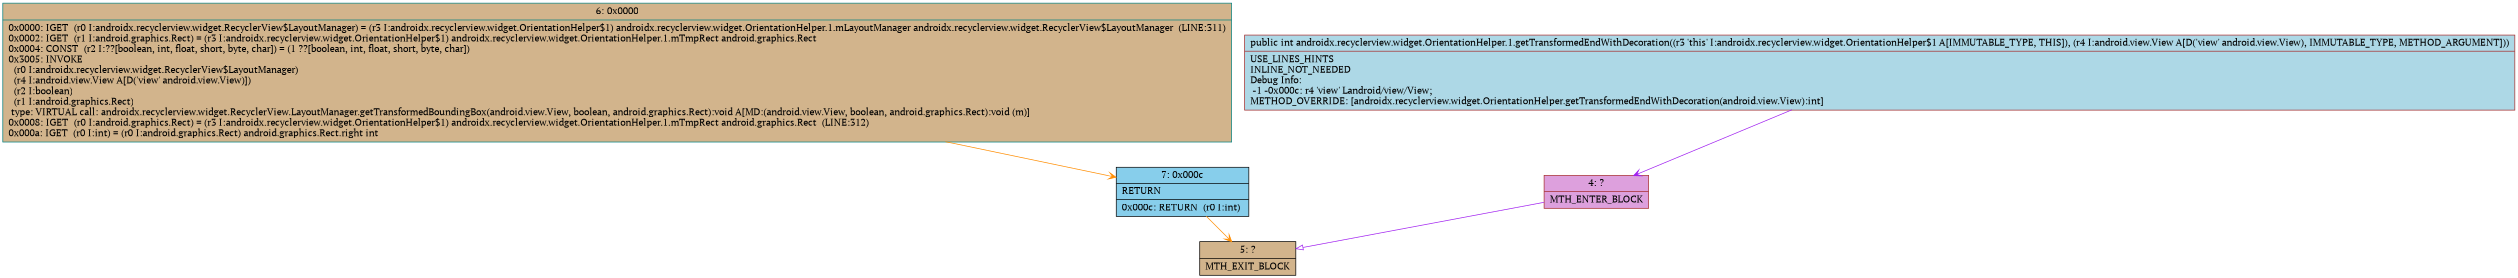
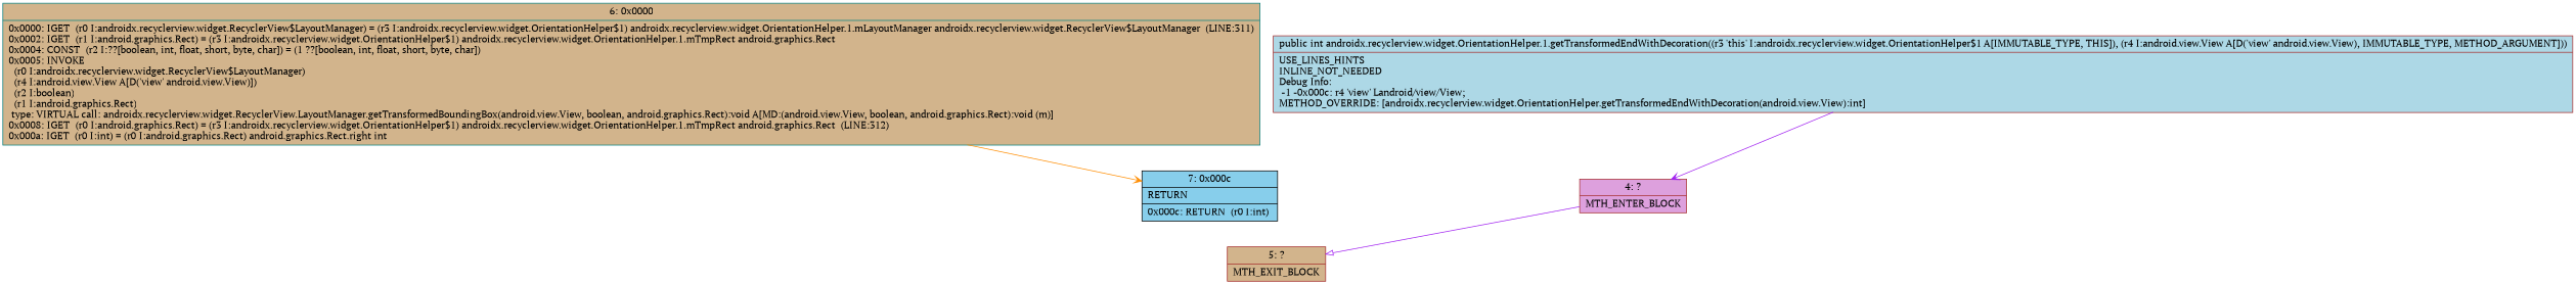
  digraph {
    fontname="PT Serif"
    node [color=brown fillcolor=tan fontname="PT Serif" shape=record style=filled]
    edge [arrowhead=vee color=purple fontname="PT Serif"]
    n1 [fillcolor=plum label="{4\:\ ?|MTH_ENTER_BLOCK\l}"]
-   n2 [color=black label="{5\:\ ?|MTH_EXIT_BLOCK\l}"]
-   n3 [color=teal label="{6\:\ 0x0000|0x0000: IGET  (r0 I:androidx.recyclerview.widget.RecyclerView$LayoutManager) = (r3 I:androidx.recyclerview.widget.OrientationHelper$1) androidx.recyclerview.widget.OrientationHelper.1.mLayoutManager androidx.recyclerview.widget.RecyclerView$LayoutManager  (LINE:311)\l0x0002: IGET  (r1 I:android.graphics.Rect) = (r3 I:androidx.recyclerview.widget.OrientationHelper$1) androidx.recyclerview.widget.OrientationHelper.1.mTmpRect android.graphics.Rect \l0x0004: CONST  (r2 I:??[boolean, int, float, short, byte, char]) = (1 ??[boolean, int, float, short, byte, char]) \l0x3005: INVOKE  \l  (r0 I:androidx.recyclerview.widget.RecyclerView$LayoutManager)\l  (r4 I:android.view.View A[D('view' android.view.View)])\l  (r2 I:boolean)\l  (r1 I:android.graphics.Rect)\l type: VIRTUAL call: androidx.recyclerview.widget.RecyclerView.LayoutManager.getTransformedBoundingBox(android.view.View, boolean, android.graphics.Rect):void A[MD:(android.view.View, boolean, android.graphics.Rect):void (m)]\l0x0008: IGET  (r0 I:android.graphics.Rect) = (r3 I:androidx.recyclerview.widget.OrientationHelper$1) androidx.recyclerview.widget.OrientationHelper.1.mTmpRect android.graphics.Rect  (LINE:312)\l0x000a: IGET  (r0 I:int) = (r0 I:android.graphics.Rect) android.graphics.Rect.right int \l}"]
+   n2 [label="{5\:\ ?|MTH_EXIT_BLOCK\l}"]
+   n3 [color=teal label="{6\:\ 0x0000|0x0000: IGET  (r0 I:androidx.recyclerview.widget.RecyclerView$LayoutManager) = (r3 I:androidx.recyclerview.widget.OrientationHelper$1) androidx.recyclerview.widget.OrientationHelper.1.mLayoutManager androidx.recyclerview.widget.RecyclerView$LayoutManager  (LINE:311)\l0x0002: IGET  (r1 I:android.graphics.Rect) = (r3 I:androidx.recyclerview.widget.OrientationHelper$1) androidx.recyclerview.widget.OrientationHelper.1.mTmpRect android.graphics.Rect \l0x0004: CONST  (r2 I:??[boolean, int, float, short, byte, char]) = (1 ??[boolean, int, float, short, byte, char]) \l0x0005: INVOKE  \l  (r0 I:androidx.recyclerview.widget.RecyclerView$LayoutManager)\l  (r4 I:android.view.View A[D('view' android.view.View)])\l  (r2 I:boolean)\l  (r1 I:android.graphics.Rect)\l type: VIRTUAL call: androidx.recyclerview.widget.RecyclerView.LayoutManager.getTransformedBoundingBox(android.view.View, boolean, android.graphics.Rect):void A[MD:(android.view.View, boolean, android.graphics.Rect):void (m)]\l0x0008: IGET  (r0 I:android.graphics.Rect) = (r3 I:androidx.recyclerview.widget.OrientationHelper$1) androidx.recyclerview.widget.OrientationHelper.1.mTmpRect android.graphics.Rect  (LINE:312)\l0x000a: IGET  (r0 I:int) = (r0 I:android.graphics.Rect) android.graphics.Rect.right int \l}"]
    n4 [color=black fillcolor=skyblue label="{7\:\ 0x000c|RETURN\l|0x000c: RETURN  (r0 I:int) \l}"]
    n5 [fillcolor=lightblue label="{public int androidx.recyclerview.widget.OrientationHelper.1.getTransformedEndWithDecoration((r3 'this' I:androidx.recyclerview.widget.OrientationHelper$1 A[IMMUTABLE_TYPE, THIS]), (r4 I:android.view.View A[D('view' android.view.View), IMMUTABLE_TYPE, METHOD_ARGUMENT]))  | USE_LINES_HINTS\lINLINE_NOT_NEEDED\lDebug Info:\l  \-1 \-0x000c: r4 'view' Landroid\/view\/View;\lMETHOD_OVERRIDE: [androidx.recyclerview.widget.OrientationHelper.getTransformedEndWithDecoration(android.view.View):int]\l}"]
    n1 -> n2 [arrowhead=onormal]
    n3 -> n4 [color=darkorange]
-   n4 -> n2 [color=darkorange]
    n5 -> n1
  }
